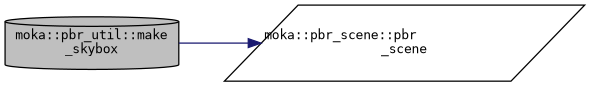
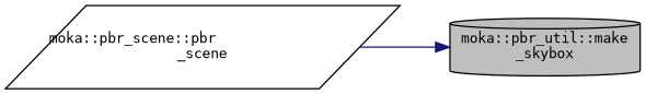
  digraph {
    rankdir=RL
    fontname="DejaVu Sans Mono"
    node [color=black fontname="DejaVu Sans Mono" fontsize=10 style=filled]
    n1 [fillcolor=grey75 fontcolor=black height=0.2 label="moka::pbr_util::make\l_skybox" shape=cylinder width=0.4]
    n2 [fillcolor=white height=0.2 label="moka::pbr_scene::pbr\l_scene" shape=parallelogram width=0.4]
-   n2 -> n1 [color=midnightblue dir=back fontname="DejaVu Sans Mono" fontsize=10 labelfontname=Helvetica labelfontsize=10 style=solid]
+   n1 -> n2 [color=midnightblue dir=back fontname="DejaVu Sans Mono" fontsize=10 labelfontname=Helvetica labelfontsize=10 style=solid]
  }
